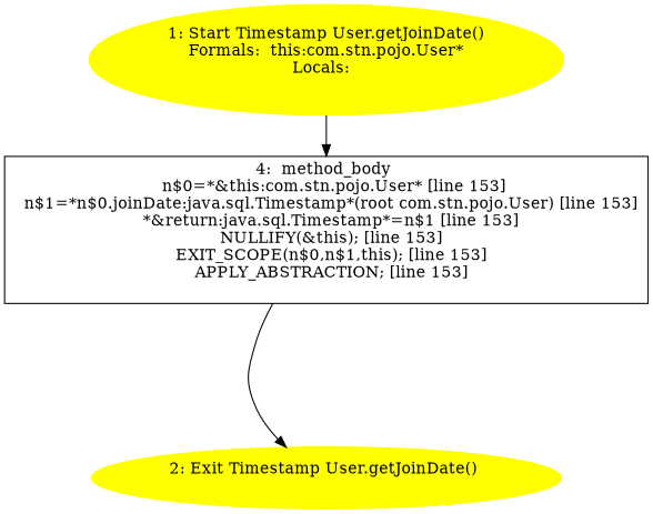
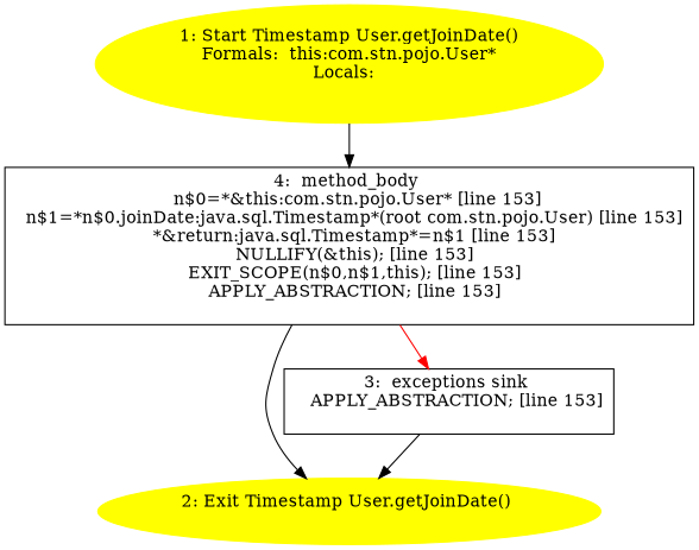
  digraph {
    n1 [color=yellow label="1: Start Timestamp User.getJoinDate()\nFormals:  this:com.stn.pojo.User*\nLocals:  \n  " style=filled]
    n2 [label="4:  method_body \n   n$0=*&this:com.stn.pojo.User* [line 153]\n  n$1=*n$0.joinDate:java.sql.Timestamp*(root com.stn.pojo.User) [line 153]\n  *&return:java.sql.Timestamp*=n$1 [line 153]\n  NULLIFY(&this); [line 153]\n  EXIT_SCOPE(n$0,n$1,this); [line 153]\n  APPLY_ABSTRACTION; [line 153]\n " shape=box]
    n3 [color=yellow label="2: Exit Timestamp User.getJoinDate() \n  " style=filled]
+   n4 [label="3:  exceptions sink \n   APPLY_ABSTRACTION; [line 153]\n " shape=box]
    n1 -> n2
    n2 -> n3
+   n2 -> n4 [color=red]
+   n4 -> n3
  }
